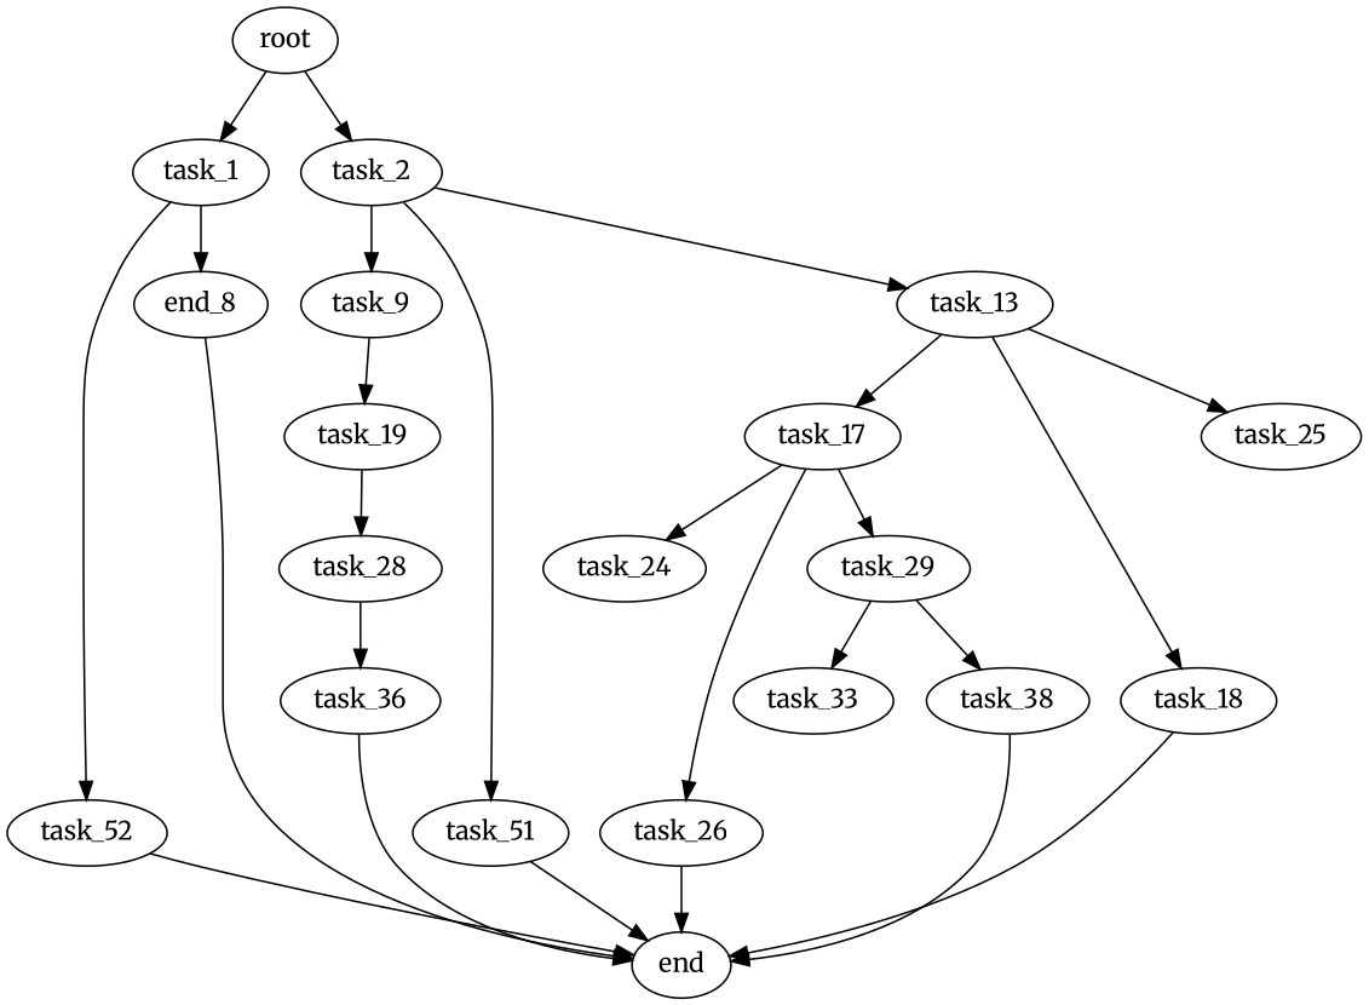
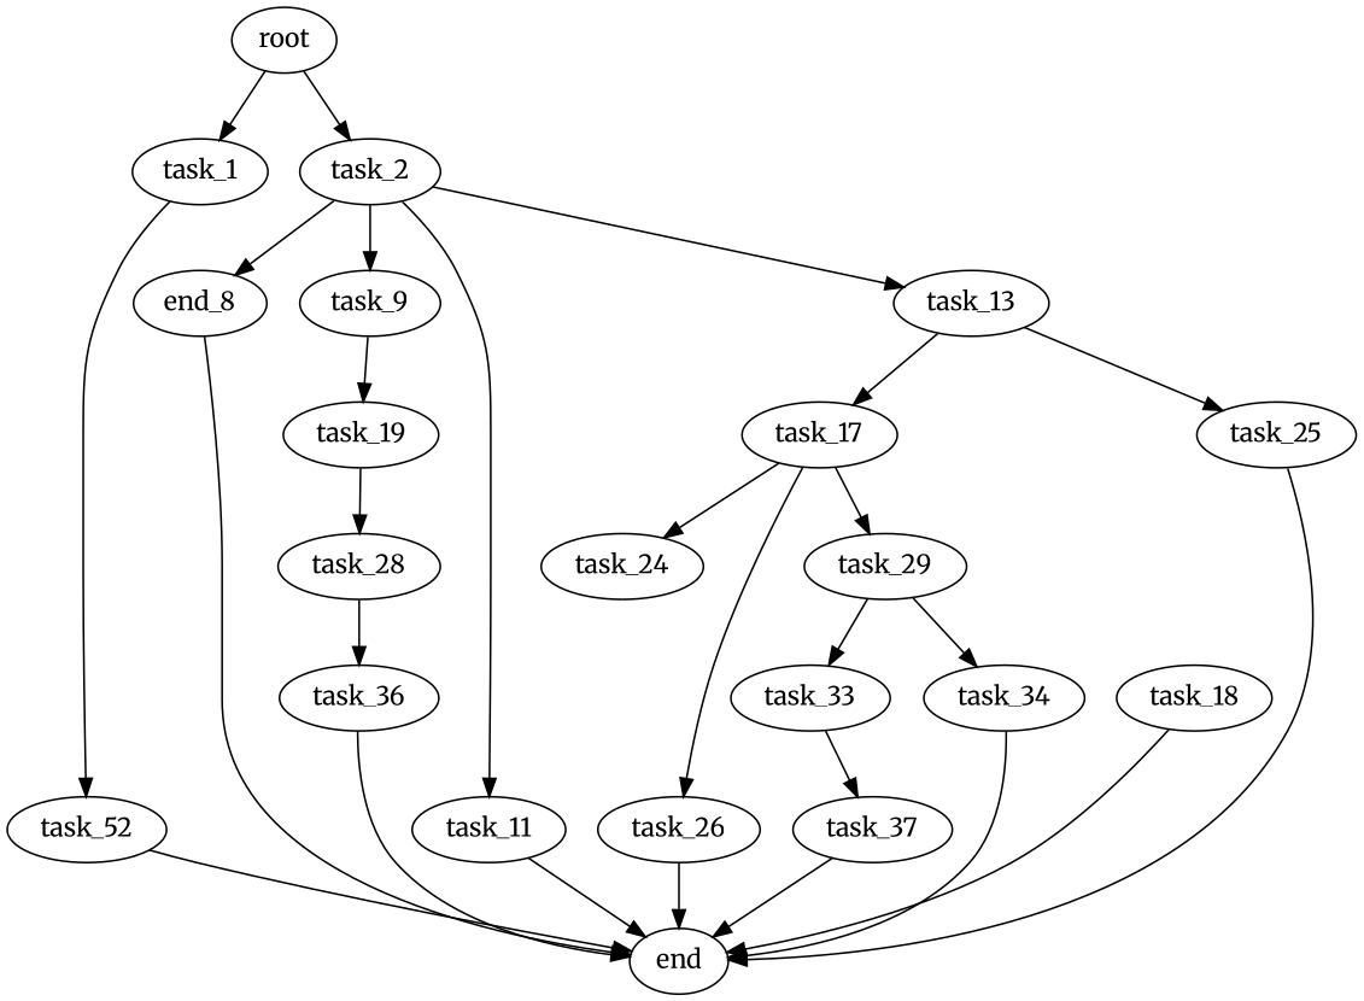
  digraph {
    fontname=Merriweather
    node [fontname=Merriweather]
    edge [fontname=Merriweather]
    root
    task_1
    task_2
    n4 [label=task_52]
    n5 [label=end_8]
    task_9
-   task_11 [label=task_51]
+   task_11
    task_13
    end
    task_19
    task_17
    task_18
    task_25
    task_28
    task_24
    task_26
    task_29
    task_33
-   task_38
+   task_38 [label=task_34]
    task_36
+   task_37
    root -> task_1
    root -> task_2
    task_1 -> n4
-   task_1 -> n5
+   task_2 -> n5
    task_2 -> task_9
    task_2 -> task_11
    task_2 -> task_13
    n4 -> end
    n5 -> end
    task_9 -> task_19
    task_11 -> end
    task_13 -> task_17
-   task_13 -> task_18
    task_13 -> task_25
    task_19 -> task_28
    task_17 -> task_24
    task_17 -> task_26
    task_17 -> task_29
    task_18 -> end
+   task_25 -> end
    task_28 -> task_36
    task_26 -> end
    task_29 -> task_33
    task_29 -> task_38
+   task_33 -> task_37
    task_38 -> end
    task_36 -> end
+   task_37 -> end
  }
